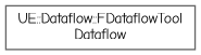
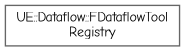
  digraph {
    rankdir=LR
    fontname="Comic Neue"
-   n1 [color=grey40 fillcolor=white fontname="Comic Neue" fontsize=10 height=0.2 label="UE::Dataflow::FDataflowTool\lDataflow" shape=box style=filled width=0.4]
+   n1 [color=grey40 fillcolor=white fontname="Comic Neue" fontsize=10 height=0.2 label="UE::Dataflow::FDataflowTool\lRegistry" shape=box style=filled width=0.4]
  }
